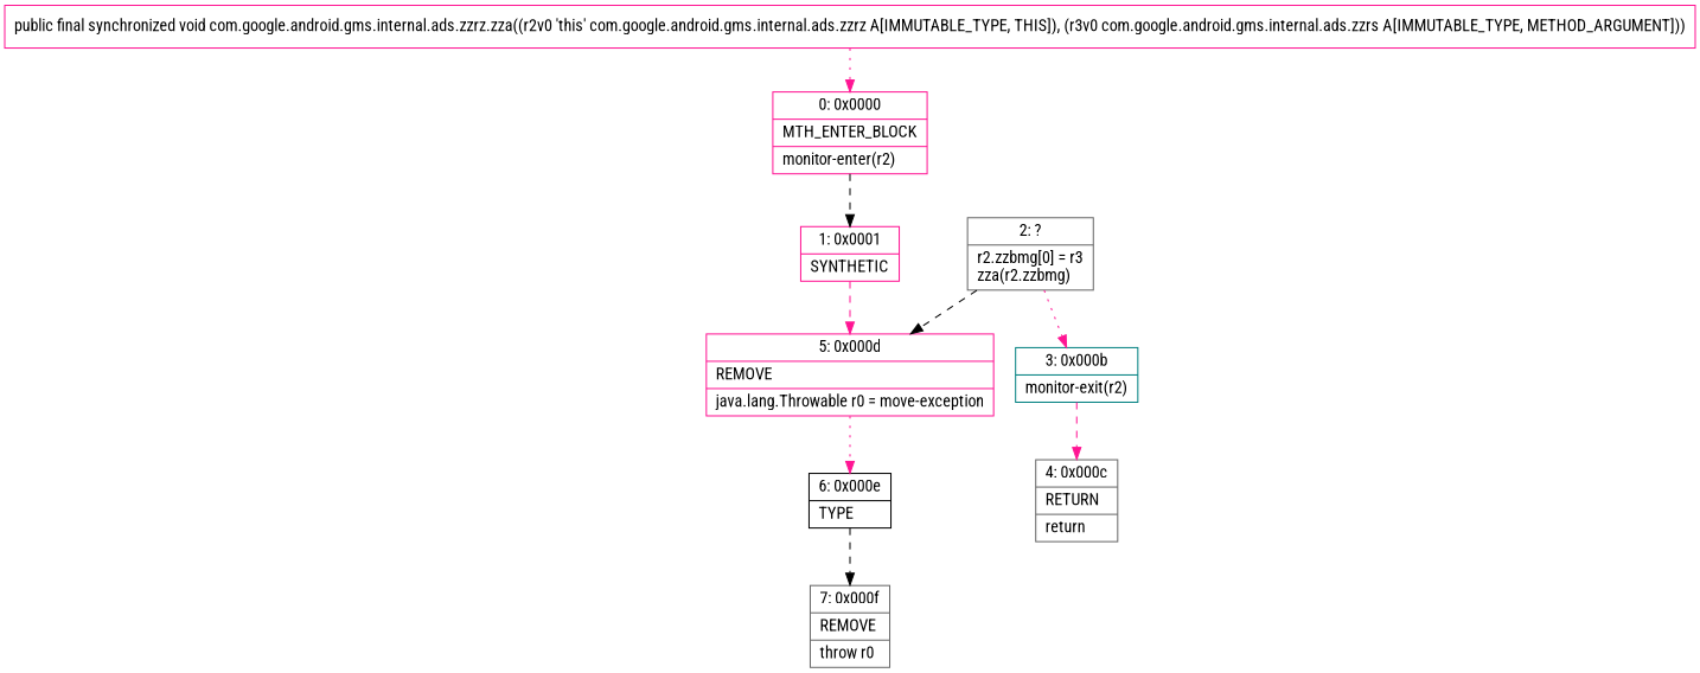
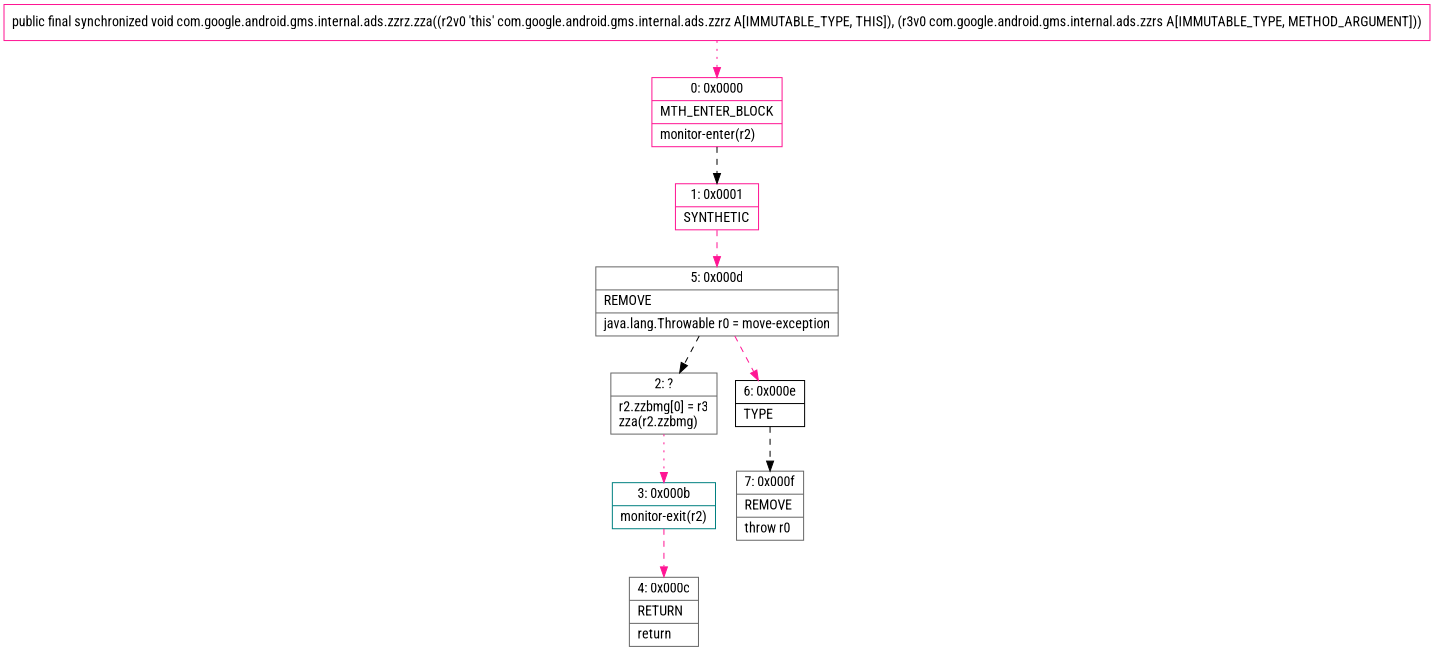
  digraph {
    fontname="Roboto Condensed"
    node [color=deeppink fontname="Roboto Condensed" shape=record]
    edge [color=deeppink fontname="Roboto Condensed" style=dashed]
    n1 [label="{0\:\ 0x0000|MTH_ENTER_BLOCK\l|monitor\-enter(r2)\l}"]
    n2 [label="{1\:\ 0x0001|SYNTHETIC\l}"]
-   n3 [label="{5\:\ 0x000d|REMOVE\l|java.lang.Throwable r0 = move\-exception\l}"]
+   n3 [color=gray40 label="{5\:\ 0x000d|REMOVE\l|java.lang.Throwable r0 = move\-exception\l}"]
    n4 [color=gray40 label="{2\:\ ?|r2.zzbmg[0] = r3\lzza(r2.zzbmg)\l}"]
    n5 [color=teal label="{3\:\ 0x000b|monitor\-exit(r2)\l}"]
    n6 [color=black label="{6\:\ 0x000e|TYPE\l}"]
    n7 [color=gray40 label="{4\:\ 0x000c|RETURN\l|return\l}"]
    n8 [color=gray40 label="{7\:\ 0x000f|REMOVE\l|throw r0\l}"]
    n9 [label="{public final synchronized void com.google.android.gms.internal.ads.zzrz.zza((r2v0 'this' com.google.android.gms.internal.ads.zzrz A[IMMUTABLE_TYPE, THIS]), (r3v0 com.google.android.gms.internal.ads.zzrs A[IMMUTABLE_TYPE, METHOD_ARGUMENT])) }"]
    n1 -> n2 [color=black]
    n2 -> n3
-   n3 -> n6 [style=dotted]
-   n4 -> n3 [color=black]
+   n3 -> n6
+   n3 -> n4 [color=black]
    n4 -> n5 [style=dotted]
    n5 -> n7
    n6 -> n8 [color=black]
    n9 -> n1 [style=dotted]
  }
